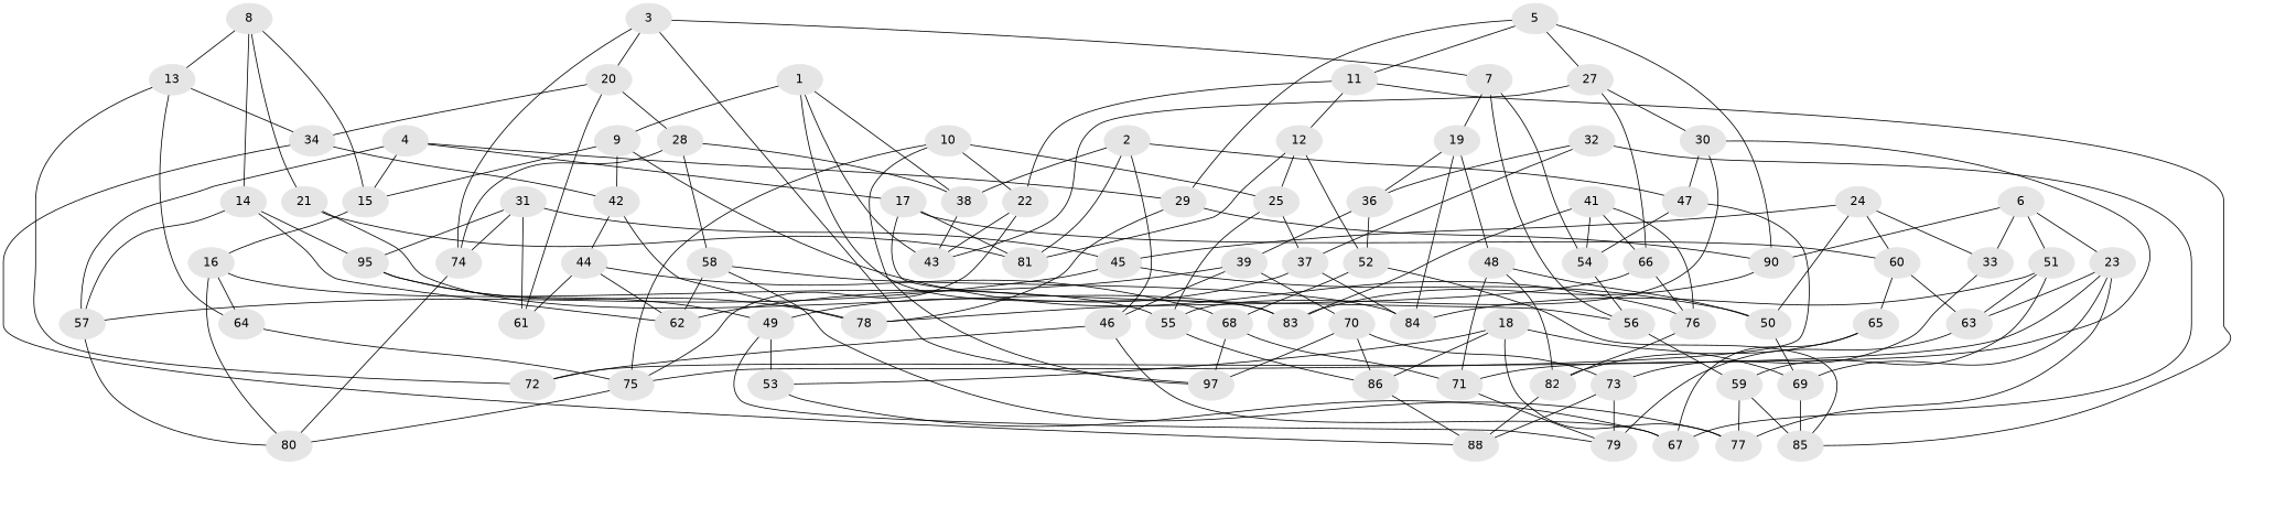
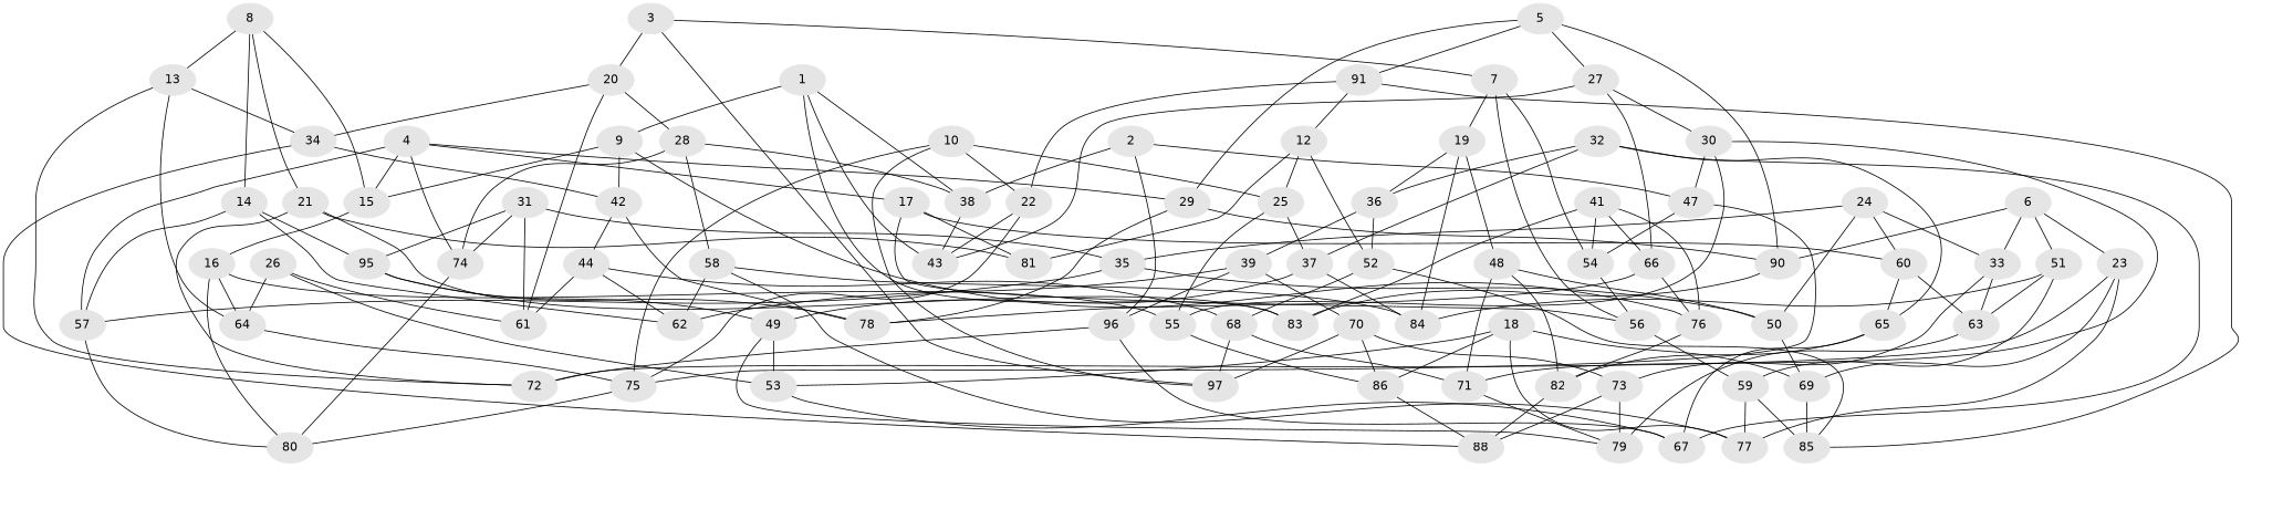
  graph {
    fontname="DejaVu Sans"
    node [color=gray90 fontname="DejaVu Sans" style=filled]
    edge [fontname="DejaVu Sans"]
    1
    9
    38
    43
    83
    15
    42
    76
    2
-   46
+   46 [label=96]
    47
    81
    72
    67
    54
    75
    3
    7
    20
    74
    n21 [label=97]
    19
    56
    34
    28
    61
    80
    4
    17
    29
    57
    16
    60
    n34 [label=90]
    78
    5
-   11
+   11 [label=91]
    27
    22
    12
    85
    30
    66
    6
    23
    33
    51
    69
    77
    63
    73
    84
    59
    36
    48
    8
    13
    14
    21
    64
    n61 [label=95]
    62
    44
    82
    10
    25
    55
    37
    52
    68
    88
    49
    86
    65
    18
    53
    39
    50
    71
    58
+   26
    24
-   45
+   45 [label=35]
    79
    31
    32
    70
    41
    1 -- 9
    1 -- 38
    1 -- 43
    1 -- 83
    9 -- 15
    9 -- 42
    9 -- 76
    38 -- 43
    15 -- 16
    42 -- 78
    42 -- 44
    76 -- 82
    2 -- 38
    2 -- 46
    2 -- 47
-   2 -- 81
    46 -- 72
    46 -- 67
    47 -- 54
    47 -- 75
    54 -- 56
    75 -- 80
    3 -- 7
    3 -- 20
-   3 -- 74
+   4 -- 74
    3 -- n21
    7 -- 54
    7 -- 19
    7 -- 56
    20 -- 34
    20 -- 28
    20 -- 61
    74 -- 80
    19 -- 84
    19 -- 36
    19 -- 48
    56 -- 59
    34 -- 42
    34 -- 88
    28 -- 38
    28 -- 74
    28 -- 58
    4 -- 15
    4 -- 17
    4 -- 29
    4 -- 57
    17 -- 81
    17 -- 56
    17 -- 60
    29 -- n34
    29 -- 78
    57 -- 80
    16 -- 80
    16 -- 64
    16 -- 55
    60 -- 63
    60 -- 65
    n34 -- 83
    5 -- 29
    5 -- n34
    5 -- 11
    5 -- 27
    11 -- 22
    11 -- 12
    11 -- 85
    27 -- 43
    27 -- 30
    27 -- 66
    22 -- 43
    22 -- 75
    12 -- 81
    12 -- 25
    12 -- 52
    30 -- 47
    30 -- 55
    30 -- 71
    66 -- 76
    66 -- 78
    6 -- n34
    6 -- 23
    6 -- 33
    6 -- 51
    23 -- 72
    23 -- 69
    23 -- 77
-   23 -- 63
+   33 -- 63
    33 -- 73
    51 -- 63
    51 -- 84
    51 -- 59
    69 -- 85
    63 -- 79
    73 -- 88
    73 -- 79
    59 -- 85
    59 -- 77
    36 -- 52
    36 -- 39
    48 -- 82
    48 -- 50
    48 -- 71
    8 -- 15
    8 -- 13
    8 -- 14
    8 -- 21
    13 -- 72
    13 -- 34
    13 -- 64
    14 -- 57
    14 -- n61
    14 -- 62
    21 -- 83
    21 -- 81
+   21 -- 72
    64 -- 75
    n61 -- 78
    n61 -- 49
    44 -- 61
    44 -- 62
    44 -- 68
    82 -- 88
    10 -- 75
    10 -- n21
    10 -- 22
    10 -- 25
    25 -- 55
    25 -- 37
    55 -- 86
    37 -- 84
    37 -- 49
    52 -- 85
    52 -- 68
    68 -- n21
    68 -- 71
    49 -- 53
    49 -- 79
    86 -- 88
    65 -- 67
    65 -- 82
    18 -- 69
    18 -- 77
    18 -- 86
    18 -- 53
    53 -- 67
    39 -- 46
    39 -- 62
    39 -- 70
    50 -- 69
    71 -- 79
    58 -- 77
    58 -- 84
    58 -- 62
+   26 -- 61
+   26 -- 64
+   26 -- 53
    24 -- 60
    24 -- 33
    24 -- 50
    24 -- 45
    45 -- 57
    45 -- 50
    31 -- 74
    31 -- 61
    31 -- n61
    31 -- 45
    32 -- 67
    32 -- 36
    32 -- 37
+   32 -- 65
    70 -- n21
    70 -- 73
    70 -- 86
    41 -- 83
    41 -- 76
    41 -- 54
    41 -- 66
  }
